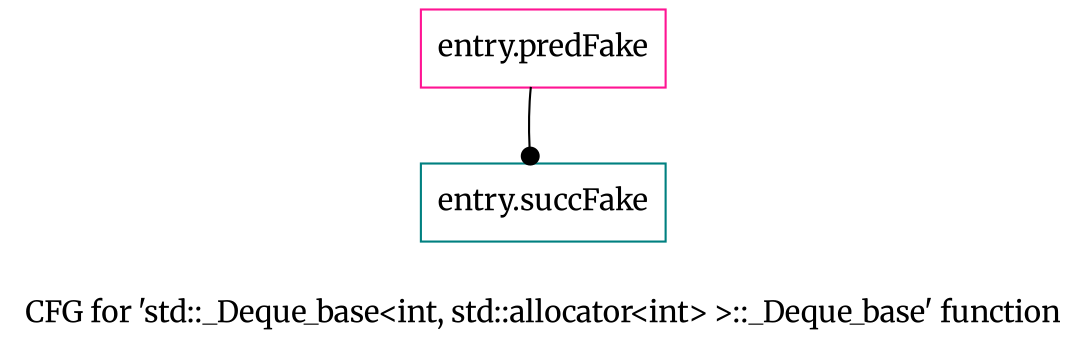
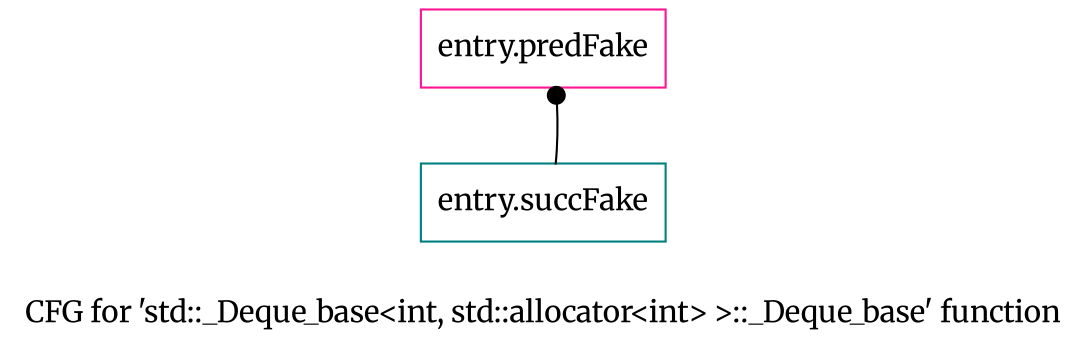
  digraph {
    label="CFG for 'std::_Deque_base\<int, std::allocator\<int\> \>::_Deque_base' function"
    fontname=Merriweather
    node [shape=record fontname=Merriweather]
    n1 [label="{entry.predFake}" color=deeppink]
    n2 [filename="/proj/xbuilds/2019.2_0801_1/installs/lin64/Vivado/HEAD/tps/lnx64/gcc-6.2.0/lib/gcc/x86_64-pc-linux-gnu/6.2.0/../../../../include/c++/6.2.0/bits/stl_deque.h" label="{entry.succFake}" linenumber=490 color=teal]
-   n1 -> n2 [filename="/proj/xbuilds/2019.2_0801_1/installs/lin64/Vivado/HEAD/tps/lnx64/gcc-6.2.0/lib/gcc/x86_64-pc-linux-gnu/6.2.0/../../../../include/c++/6.2.0/bits/stl_deque.h" arrowhead=dot fontname=Merriweather]
+   n2 -> n1 [filename="/proj/xbuilds/2019.2_0801_1/installs/lin64/Vivado/HEAD/tps/lnx64/gcc-6.2.0/lib/gcc/x86_64-pc-linux-gnu/6.2.0/../../../../include/c++/6.2.0/bits/stl_deque.h" arrowhead=dot fontname=Merriweather]
  }
